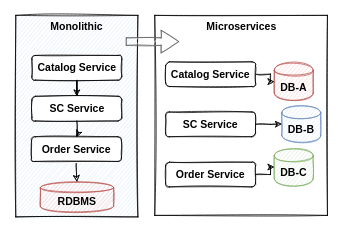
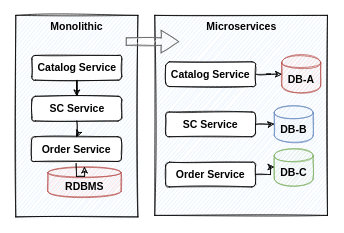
  <mxCell id="0" />
  <mxCell id="1" parent="0" />
  <mxCell id="2" value="Monolithic" style="whiteSpace=wrap;html=1;fontSize=14;fontStyle=1;verticalAlign=top;sketch=1;fillColor=#dae8fc;" vertex="1" parent="1"><mxGeometry x="20" y="20" width="163" height="269" as="geometry" /></mxCell>
- <mxCell id="3" value="RDBMS" style="shape=cylinder;whiteSpace=wrap;html=1;boundedLbl=1;backgroundOutline=1;fontSize=14;fontStyle=1;fillColor=#f8cecc;strokeColor=#b85450;sketch=1;" vertex="1" parent="1"><mxGeometry x="52.75" y="242" width="97.88" height="41" as="geometry" /></mxCell>
+ <mxCell id="3" value="RDBMS" style="shape=cylinder;whiteSpace=wrap;html=1;boundedLbl=1;backgroundOutline=1;fontSize=14;fontStyle=1;fillColor=#f8cecc;strokeColor=#b85450;sketch=1;" vertex="1" parent="1"><mxGeometry x="62.75" y="222" width="97.88" height="41" as="geometry" /></mxCell>
  <mxCell id="4" style="edgeStyle=orthogonalEdgeStyle;rounded=0;sketch=1;orthogonalLoop=1;jettySize=auto;html=1;" edge="1" parent="1" source="5" target="7"><mxGeometry relative="1" as="geometry" /></mxCell>
  <mxCell id="5" value="Catalog Service" style="rounded=1;whiteSpace=wrap;html=1;fontSize=14;fontStyle=1;sketch=1;" vertex="1" parent="1"><mxGeometry x="41.5" y="73.5" width="120" height="33" as="geometry" /></mxCell>
  <mxCell id="6" style="edgeStyle=orthogonalEdgeStyle;rounded=0;sketch=1;orthogonalLoop=1;jettySize=auto;html=1;" edge="1" parent="1" source="7" target="9"><mxGeometry relative="1" as="geometry" /></mxCell>
  <mxCell id="7" value="SC Service" style="rounded=1;whiteSpace=wrap;html=1;fontSize=14;fontStyle=1;sketch=1;" vertex="1" parent="1"><mxGeometry x="41.5" y="128" width="120" height="33" as="geometry" /></mxCell>
  <mxCell id="8" style="edgeStyle=orthogonalEdgeStyle;rounded=0;sketch=1;orthogonalLoop=1;jettySize=auto;html=1;entryX=0.5;entryY=0;entryDx=0;entryDy=0;" edge="1" parent="1" source="9" target="3"><mxGeometry relative="1" as="geometry" /></mxCell>
  <mxCell id="9" value="Order Service" style="rounded=1;whiteSpace=wrap;html=1;fontSize=14;fontStyle=1;sketch=1;" vertex="1" parent="1"><mxGeometry x="41" y="182" width="120" height="33" as="geometry" /></mxCell>
- <mxCell id="10" value="Microservices" style="whiteSpace=wrap;html=1;fontSize=14;fontStyle=1;verticalAlign=top;sketch=1;" vertex="1" parent="1"><mxGeometry x="205.5" y="20" width="230.5" height="267" as="geometry" /></mxCell>
+ <mxCell id="10" value="Microservices" style="whiteSpace=wrap;html=1;fontSize=14;fontStyle=1;verticalAlign=top;sketch=1;fillColor=#dae8fc;" vertex="1" parent="1"><mxGeometry x="205.5" y="20" width="230.5" height="267" as="geometry" /></mxCell>
  <mxCell id="11" value="" style="edgeStyle=orthogonalEdgeStyle;rounded=0;orthogonalLoop=1;jettySize=auto;html=1;sketch=1;" edge="1" parent="1" source="12" target="13"><mxGeometry relative="1" as="geometry" /></mxCell>
  <mxCell id="12" value="Catalog Service" style="rounded=1;whiteSpace=wrap;html=1;fontSize=14;fontStyle=1;sketch=1;" vertex="1" parent="1"><mxGeometry x="220" y="82" width="120" height="33" as="geometry" /></mxCell>
- <mxCell id="13" value="DB-A" style="shape=cylinder;whiteSpace=wrap;html=1;boundedLbl=1;backgroundOutline=1;rounded=1;fontSize=14;fontStyle=1;sketch=1;fillColor=#f8cecc;strokeColor=#b85450;" vertex="1" parent="1"><mxGeometry x="365" y="83.5" width="52" height="50" as="geometry" /></mxCell>
+ <mxCell id="13" value="DB-A" style="shape=cylinder;whiteSpace=wrap;html=1;boundedLbl=1;backgroundOutline=1;rounded=1;fontSize=14;fontStyle=1;sketch=1;fillColor=#f8cecc;strokeColor=#b85450;" vertex="1" parent="1"><mxGeometry x="375" y="73.5" width="52" height="50" as="geometry" /></mxCell>
  <mxCell id="14" style="edgeStyle=orthogonalEdgeStyle;rounded=0;sketch=1;orthogonalLoop=1;jettySize=auto;html=1;" edge="1" parent="1" source="15" target="17"><mxGeometry relative="1" as="geometry" /></mxCell>
  <mxCell id="15" value="SC Service" style="rounded=1;whiteSpace=wrap;html=1;fontSize=14;fontStyle=1;sketch=1;" vertex="1" parent="1"><mxGeometry x="220" y="149" width="120" height="33" as="geometry" /></mxCell>
  <mxCell id="16" style="edgeStyle=orthogonalEdgeStyle;rounded=0;sketch=1;orthogonalLoop=1;jettySize=auto;html=1;exitX=0.5;exitY=1;exitDx=0;exitDy=0;" edge="1" parent="1" source="12" target="12"><mxGeometry relative="1" as="geometry" /></mxCell>
- <mxCell id="17" value="DB-B" style="shape=cylinder;whiteSpace=wrap;html=1;boundedLbl=1;backgroundOutline=1;rounded=1;fontSize=14;fontStyle=1;sketch=1;fillColor=#dae8fc;strokeColor=#6c8ebf;" vertex="1" parent="1"><mxGeometry x="375" y="140" width="52" height="50" as="geometry" /></mxCell>
+ <mxCell id="17" value="DB-B" style="shape=cylinder;whiteSpace=wrap;html=1;boundedLbl=1;backgroundOutline=1;rounded=1;fontSize=14;fontStyle=1;sketch=1;fillColor=#dae8fc;strokeColor=#6c8ebf;" vertex="1" parent="1"><mxGeometry x="365" y="140" width="52" height="50" as="geometry" /></mxCell>
  <mxCell id="18" style="edgeStyle=orthogonalEdgeStyle;rounded=0;sketch=1;orthogonalLoop=1;jettySize=auto;html=1;" edge="1" parent="1" source="19" target="20"><mxGeometry relative="1" as="geometry" /></mxCell>
  <mxCell id="19" value="Order Service" style="rounded=1;whiteSpace=wrap;html=1;fontSize=14;fontStyle=1;sketch=1;" vertex="1" parent="1"><mxGeometry x="220" y="216" width="120" height="33" as="geometry" /></mxCell>
  <mxCell id="20" value="DB-C" style="shape=cylinder;whiteSpace=wrap;html=1;boundedLbl=1;backgroundOutline=1;rounded=1;fontSize=14;fontStyle=1;sketch=1;fillColor=#d5e8d4;strokeColor=#82b366;" vertex="1" parent="1"><mxGeometry x="365" y="197.5" width="52" height="50" as="geometry" /></mxCell>
  <mxCell id="21" value="" style="shape=flexArrow;endArrow=classic;html=1;sketch=1;endWidth=19;endSize=7.49;fillColor=#f5f5f5;strokeColor=#666666;" edge="1" parent="1"><mxGeometry width="50" height="50" relative="1" as="geometry"><mxPoint x="167" y="55" as="sourcePoint" /><mxPoint x="238" y="55" as="targetPoint" /></mxGeometry></mxCell>
